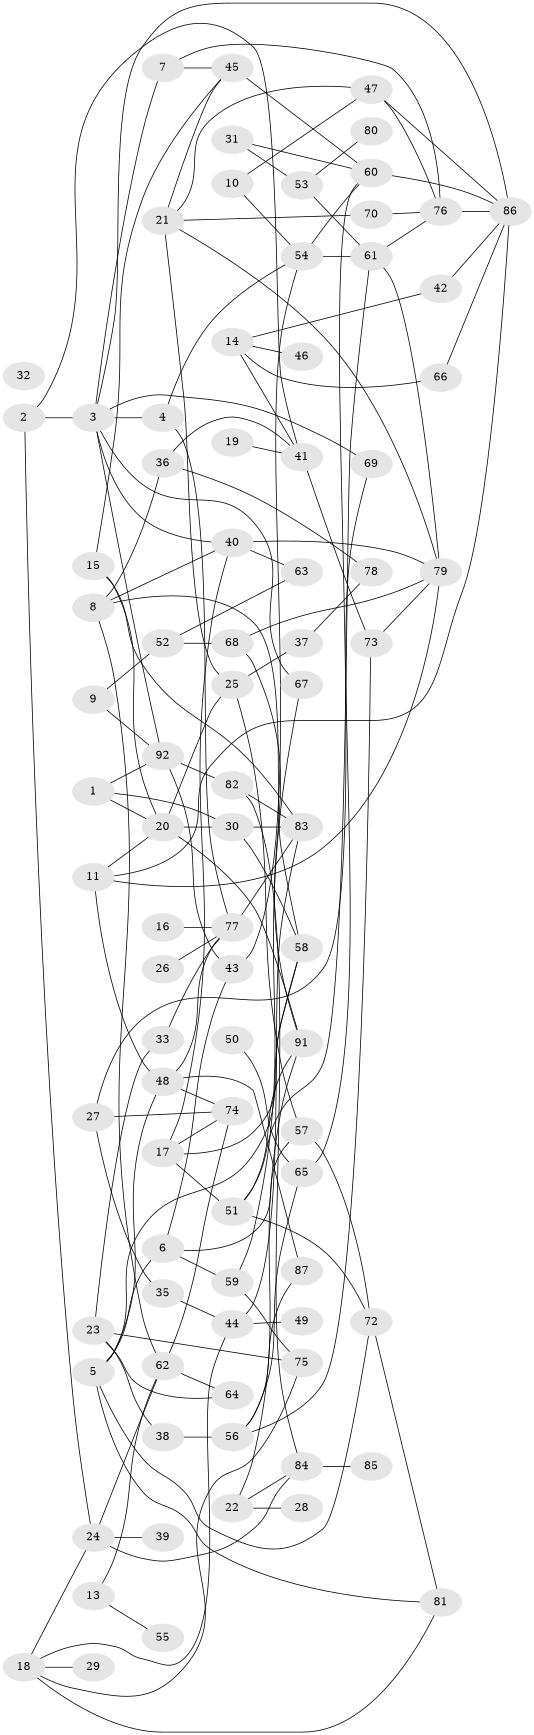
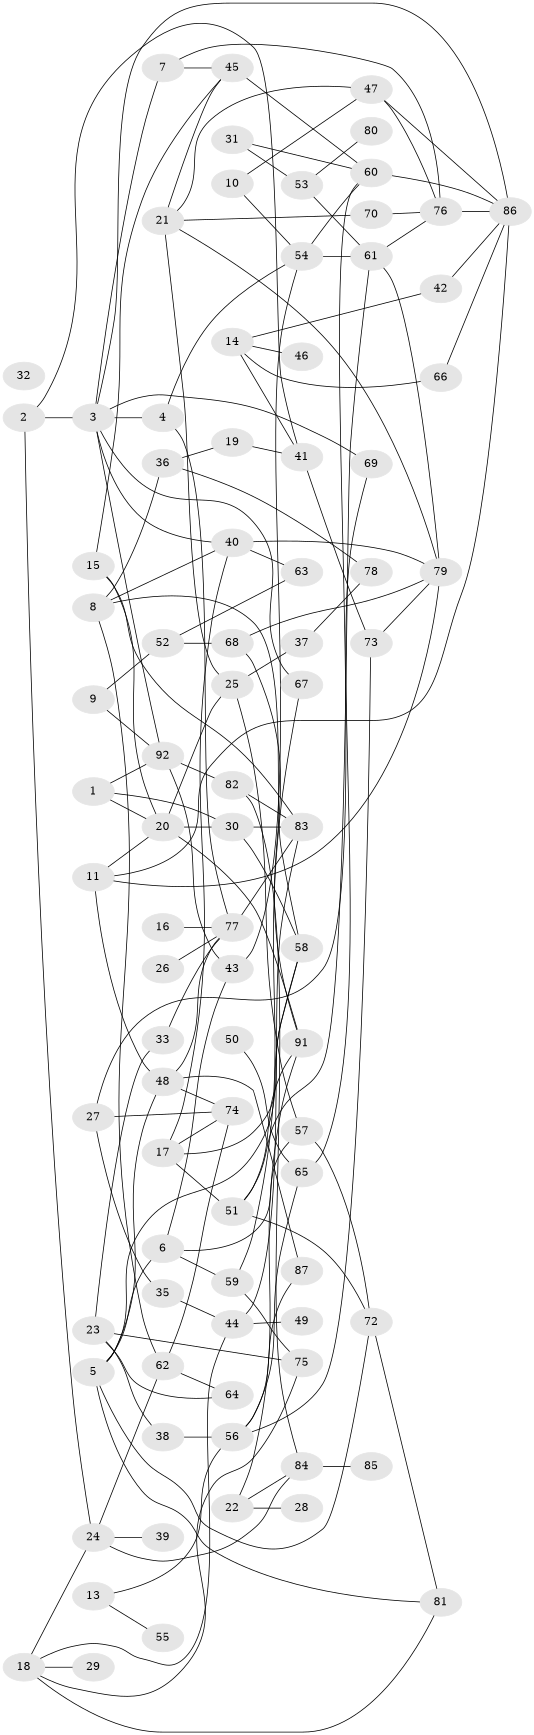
  graph {
    rankdir=LR
    node [color=gray90 style=filled]
    n1 [label=92]
    1
    20
    30
    43
    82
    25
    n8 [label=91]
    58
    83
    2
    3
    24
    41
    4
    7
    40
    67
    69
    86
    62
    84
    39
    73
    54
    77
    45
    76
    79
    63
    60
    61
    5
    6
    48
    72
    81
    57
    59
    74
    87
    75
    8
    36
    78
    64
    9
    52
    68
    10
    47
    11
    13
    55
    56
    65
    14
    42
    46
    66
    15
    16
    17
    51
    18
    29
    44
    49
    19
    37
    21
    70
    22
    28
    85
    23
    33
    38
    26
    27
    35
    31
    53
    80
    32
    50
    n1 -- 43
    n1 -- 82
    1 -- n1
    1 -- 20
    1 -- 30
    20 -- 30
    20 -- 25
    20 -- n8
    30 -- 58
    30 -- 83
    43 -- 54
    82 -- 83
    82 -- 84
    25 -- 57
    25 -- 37
    2 -- 3
    2 -- 24
    2 -- 41
    3 -- n1
    3 -- 4
    3 -- 7
    3 -- 40
    3 -- 67
    3 -- 69
    3 -- 86
    24 -- 62
    24 -- 84
    24 -- 39
    41 -- 73
    4 -- 54
    4 -- 77
    7 -- 45
    7 -- 76
    40 -- 79
    40 -- 63
    62 -- 74
    62 -- 64
    84 -- 85
    73 -- 79
    54 -- 60
    54 -- 61
    77 -- 83
    45 -- 60
    76 -- 86
    60 -- 86
    61 -- 76
    61 -- 79
    5 -- 58
    5 -- 6
    5 -- 48
    5 -- 72
    5 -- 81
    6 -- 43
    6 -- 57
    6 -- 59
    48 -- 77
    48 -- 74
    48 -- 87
    72 -- 81
    57 -- 72
    59 -- 67
    59 -- 75
    8 -- 58
    8 -- 40
    8 -- 62
    8 -- 36
-   36 -- 41
+   36 -- 19
    36 -- 78
    9 -- n1
    9 -- 52
    52 -- 63
    52 -- 68
    68 -- n8
    68 -- 79
    10 -- 54
    10 -- 47
    47 -- 86
    47 -- 76
    11 -- 20
    11 -- 86
    11 -- 79
    11 -- 48
    13 -- 55
-   13 -- 62
+   13 -- 56
    56 -- 73
    56 -- 87
    56 -- 65
    65 -- 69
    14 -- 41
    14 -- 42
    14 -- 46
    14 -- 66
    42 -- 86
    66 -- 86
    15 -- 20
    15 -- 83
    15 -- 45
    16 -- 77
    17 -- 58
    17 -- 40
    17 -- 74
    17 -- 51
    51 -- n8
    51 -- 61
    51 -- 72
    18 -- 24
    18 -- 81
    18 -- 75
    18 -- 29
    18 -- 44
    44 -- 83
    44 -- 49
    19 -- 41
    37 -- 78
    21 -- 25
    21 -- 45
    21 -- 79
    21 -- 47
    21 -- 70
    70 -- 76
    22 -- n8
    22 -- 84
    22 -- 28
    23 -- 75
    23 -- 64
    23 -- 33
    23 -- 38
    33 -- 77
    38 -- 56
    26 -- 77
    27 -- 60
    27 -- 74
    27 -- 35
    35 -- 44
    31 -- 60
    31 -- 53
    53 -- 61
    53 -- 80
    50 -- 65
  }
